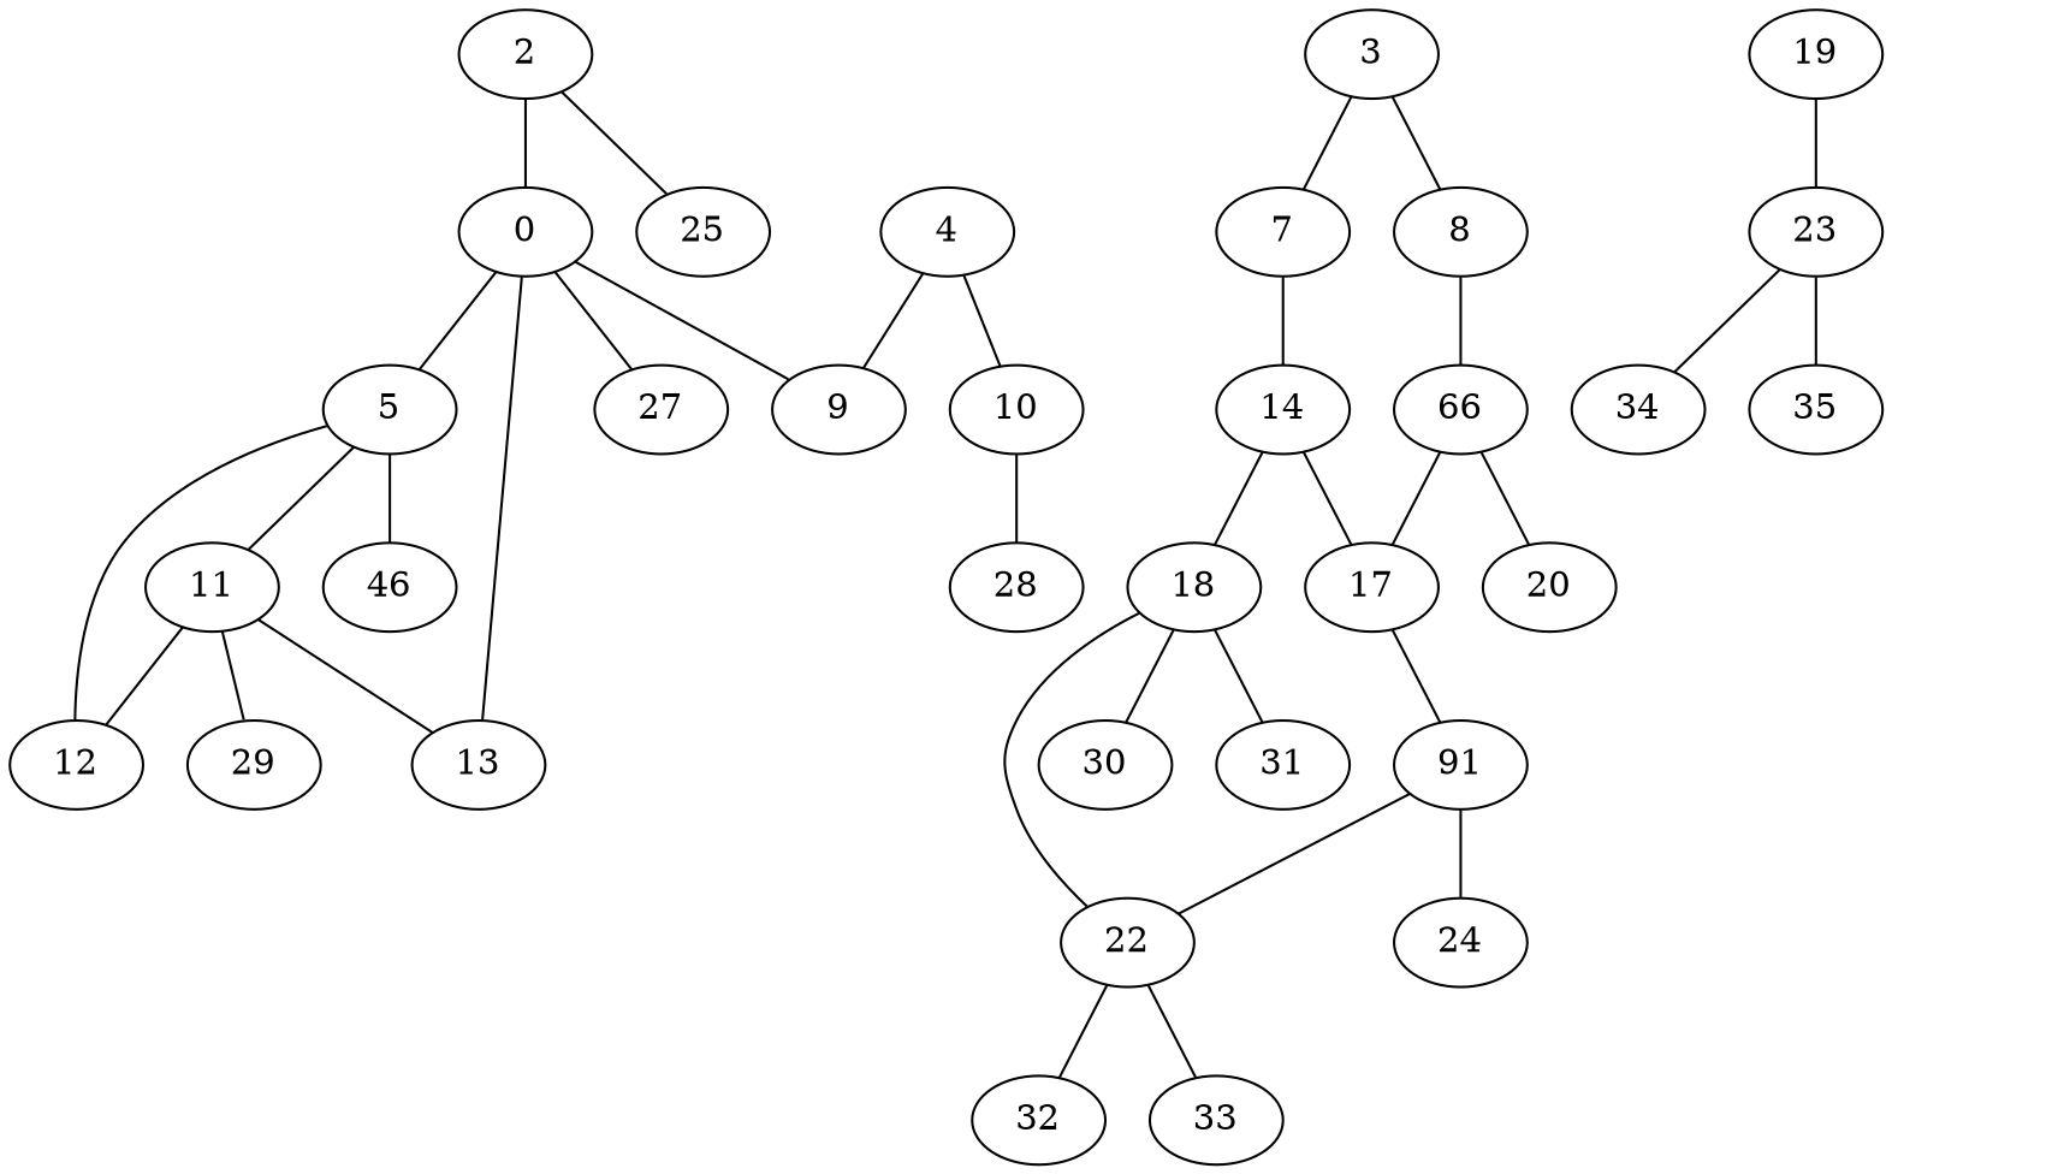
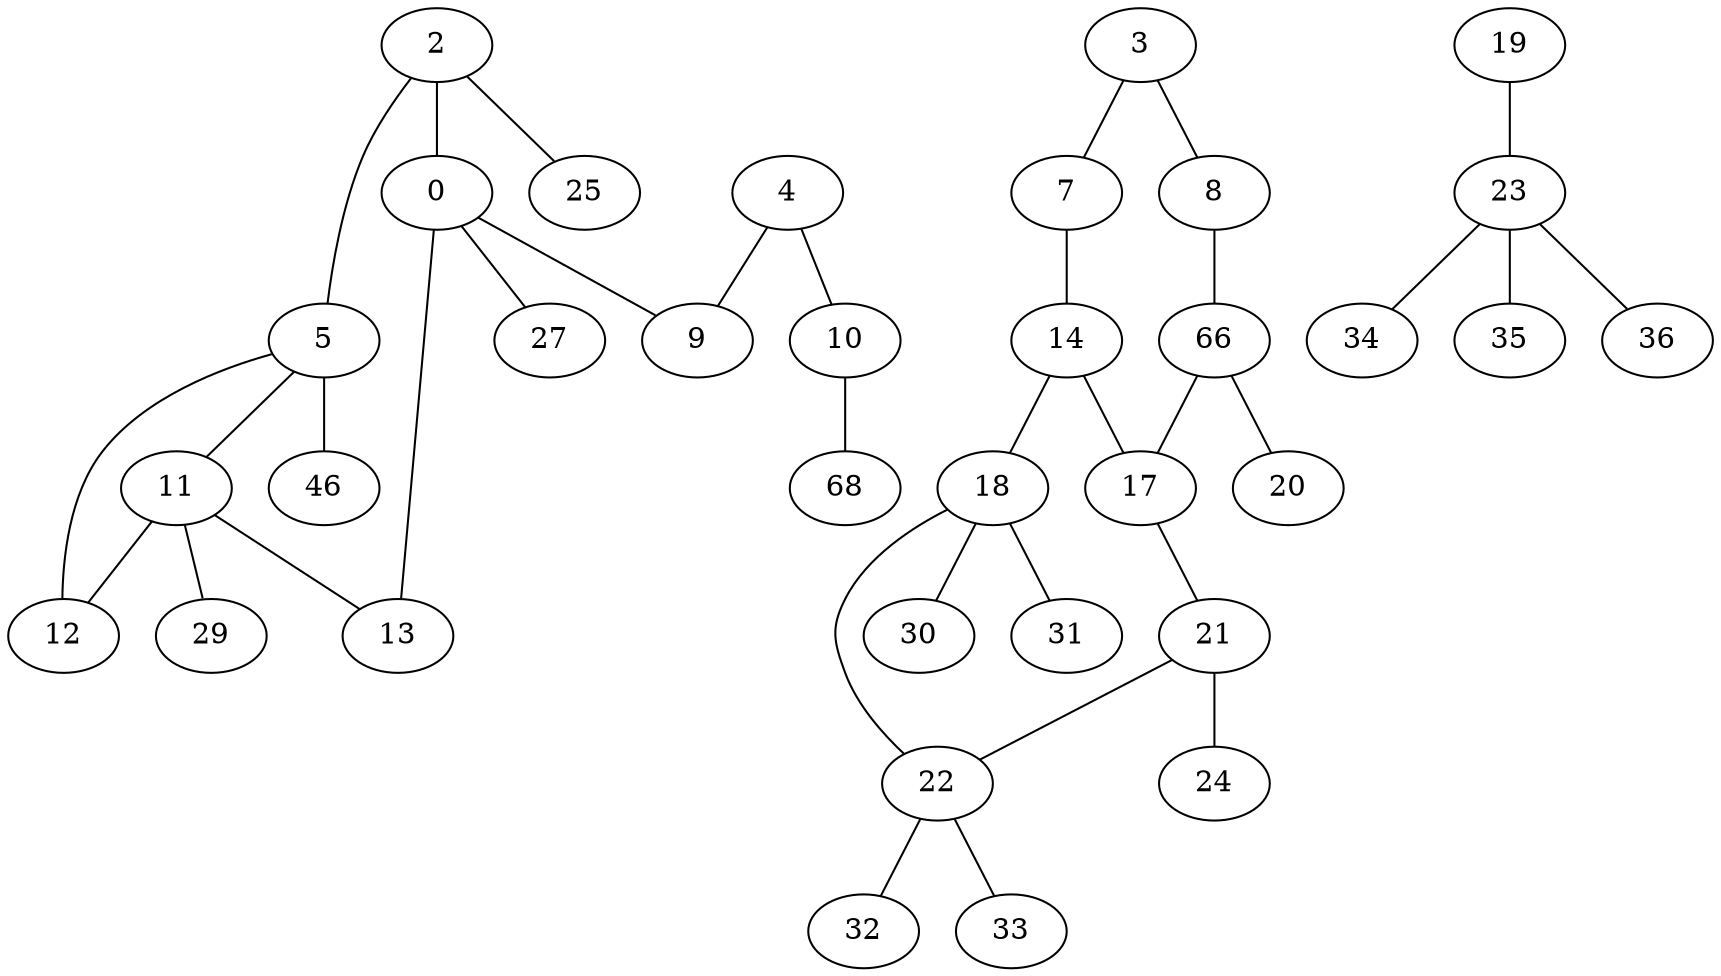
  graph {
    node [chem=C]
    edge [valence=1]
    2
    5
    n3 [label=0]
    25 [chem=H]
    3
    7
    8 [chem=O]
    9 [chem=O]
    4
    10
    11
    12 [chem=O]
    n13 [chem=H label=46]
    13 [chem=O]
    27 [chem=H]
    14
    n17 [label=66]
-   28 [chem=H]
+   28 [chem=H label=68]
    29 [chem=H]
    17
    18
    20 [chem=O]
-   21 [label=91]
+   21
    22
    30 [chem=H]
    31 [chem=H]
    19 [chem=O]
    23
    24 [chem=O]
    32 [chem=H]
    33 [chem=H]
    34 [chem=H]
    35 [chem=H]
-   n3 -- 5
+   36 [chem=H]
+   2 -- 5
    2 -- n3
    2 -- 25
    5 -- 11
    5 -- 12
    5 -- n13
    n3 -- 9
    n3 -- 13
    n3 -- 27
    3 -- 7
    3 -- 8
    7 -- 14
    8 -- n17
    4 -- 9
    4 -- 10 [valence=2]
    10 -- 28
    11 -- 12
    11 -- 13
    11 -- 29
    14 -- 17 [valence=2]
    14 -- 18
    n17 -- 17
    n17 -- 20 [valence=2]
    17 -- 21
    18 -- 22
    18 -- 30
    18 -- 31
    21 -- 22
    21 -- 24 [valence=2]
    22 -- 32
    22 -- 33
    19 -- 23
    23 -- 34
    23 -- 35
+   23 -- 36
  }
